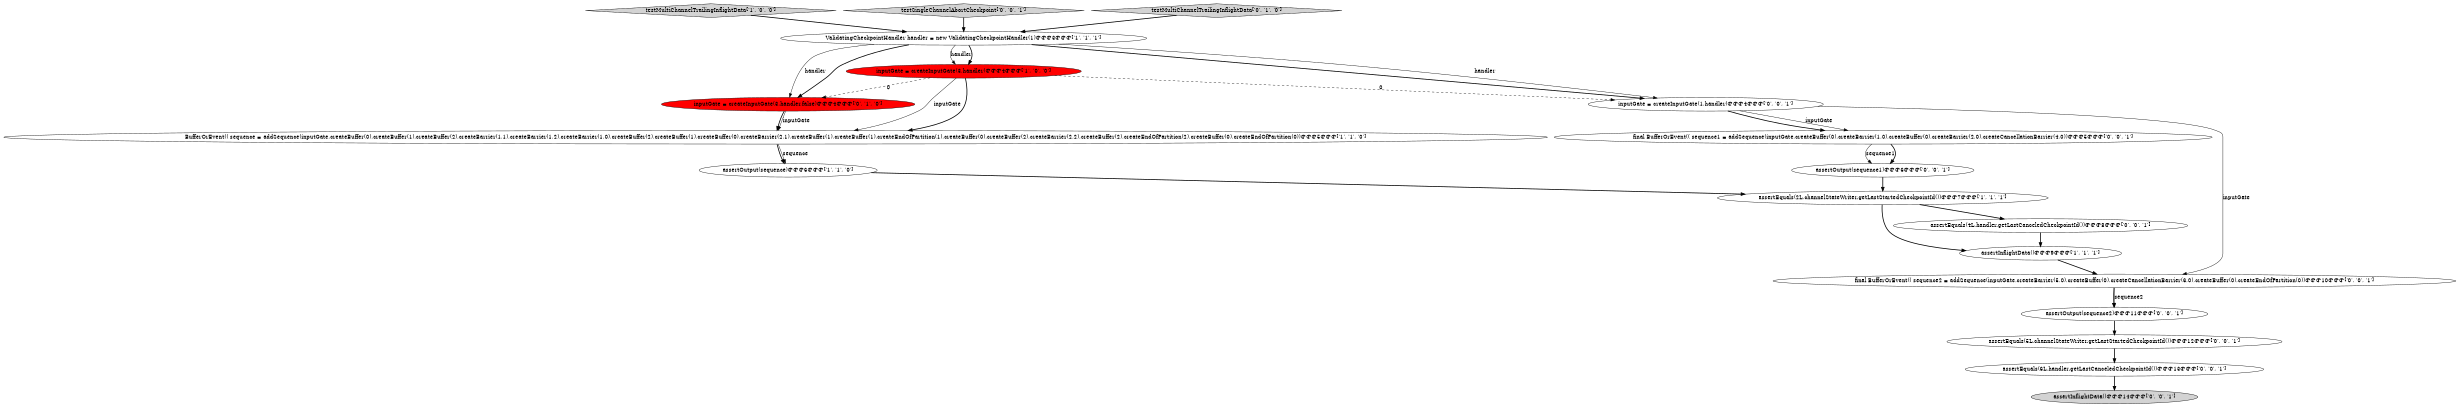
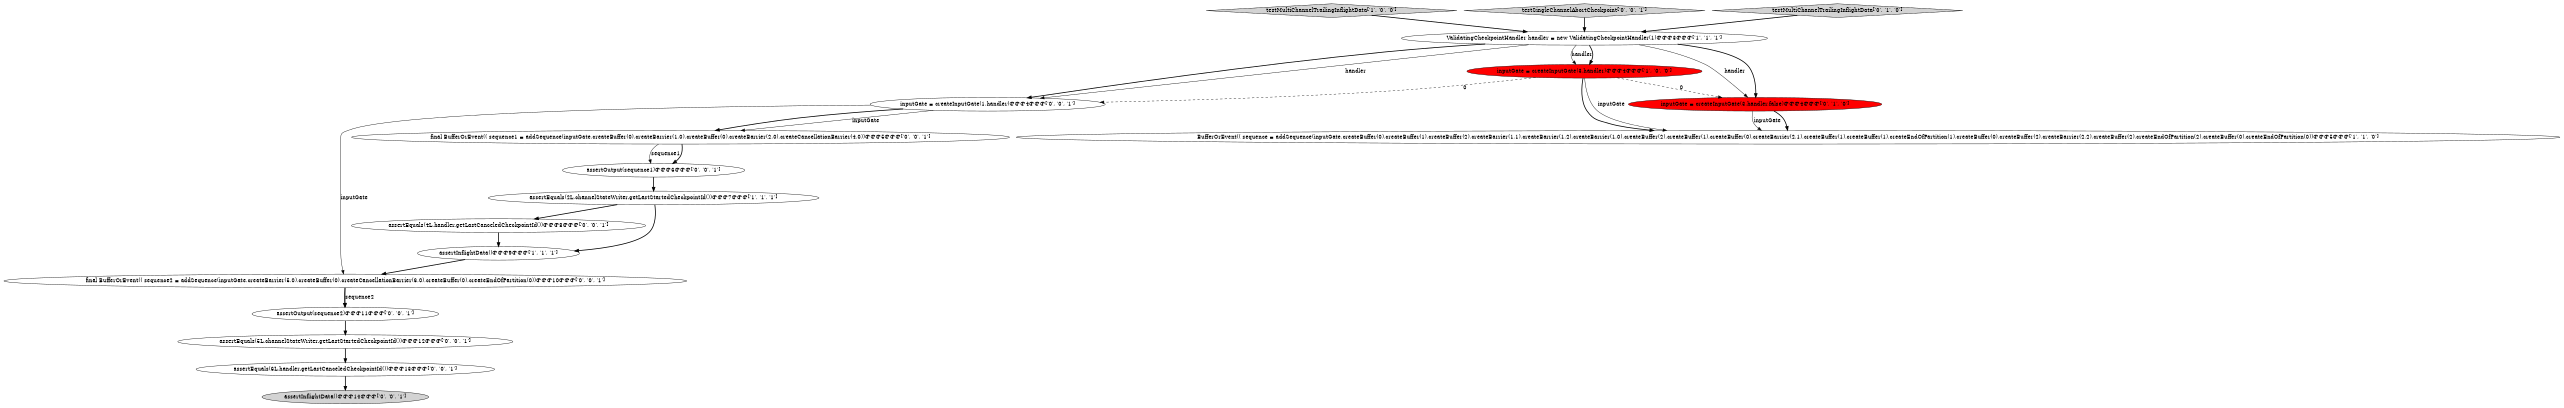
  digraph {
    node [fillcolor=white shape=ellipse style=filled]
    edge [style=bold]
-   n1 [label="assertOutput(sequence)@@@6@@@['1', '1', '0']"]
    n2 [label="assertEquals(2L,channelStateWriter.getLastStartedCheckpointId())@@@7@@@['1', '1', '1']"]
    n3 [label="assertOutput(sequence1)@@@6@@@['0', '0', '1']"]
    n4 [label="assertEquals(4L,handler.getLastCanceledCheckpointId())@@@8@@@['0', '0', '1']"]
    n5 [label="assertInflightData()@@@9@@@['1', '1', '1']"]
    n6 [label="ValidatingCheckpointHandler handler = new ValidatingCheckpointHandler(1)@@@3@@@['1', '1', '1']"]
    n7 [label="inputGate = createInputGate(1,handler)@@@4@@@['0', '0', '1']"]
    n8 [fillcolor=red label="inputGate = createInputGate(3,handler,false)@@@4@@@['0', '1', '0']"]
    n9 [fillcolor=red label="inputGate = createInputGate(3,handler)@@@4@@@['1', '0', '0']"]
    n10 [label="final BufferOrEvent(( sequence1 = addSequence(inputGate,createBuffer(0),createBarrier(1,0),createBuffer(0),createBarrier(2,0),createCancellationBarrier(4,0))@@@5@@@['0', '0', '1']"]
    n11 [label="final BufferOrEvent(( sequence2 = addSequence(inputGate,createBarrier(5,0),createBuffer(0),createCancellationBarrier(6,0),createBuffer(0),createEndOfPartition(0))@@@10@@@['0', '0', '1']"]
    n12 [label="BufferOrEvent(( sequence = addSequence(inputGate,createBuffer(0),createBuffer(1),createBuffer(2),createBarrier(1,1),createBarrier(1,2),createBarrier(1,0),createBuffer(2),createBuffer(1),createBuffer(0),createBarrier(2,1),createBuffer(1),createBuffer(1),createEndOfPartition(1),createBuffer(0),createBuffer(2),createBarrier(2,2),createBuffer(2),createEndOfPartition(2),createBuffer(0),createEndOfPartition(0))@@@5@@@['1', '1', '0']"]
    n13 [fillcolor=lightgray label="testMultiChannelTrailingInflightData['1', '0', '0']" shape=diamond]
    n14 [fillcolor=lightgray label="testSingleChannelAbortCheckpoint['0', '0', '1']" shape=diamond]
    n15 [label="assertOutput(sequence2)@@@11@@@['0', '0', '1']"]
    n16 [label="assertEquals(5L,channelStateWriter.getLastStartedCheckpointId())@@@12@@@['0', '0', '1']"]
    n17 [label="assertEquals(6L,handler.getLastCanceledCheckpointId())@@@13@@@['0', '0', '1']"]
    n18 [fillcolor=lightgray label="assertInflightData()@@@14@@@['0', '0', '1']"]
    n19 [fillcolor=lightgray label="testMultiChannelTrailingInflightData['0', '1', '0']" shape=diamond]
-   n1 -> n2
    n2 -> n4
    n2 -> n5
    n3 -> n2
    n4 -> n5
    n5 -> n11
    n6 -> n7
    n6 -> n7 [label=handler style=solid]
    n6 -> n8 [label=handler style=solid]
    n6 -> n8
    n6 -> n9 [label=handler style=solid]
    n6 -> n9
    n7 -> n10
    n7 -> n10 [label=inputGate style=solid]
    n7 -> n11 [label=inputGate style=solid]
    n8 -> n12
    n8 -> n12 [label=inputGate style=solid]
    n9 -> n7 [label=0 style=dashed]
    n9 -> n8 [label=0 style=dashed]
    n9 -> n12 [label=inputGate style=solid]
    n9 -> n12
    n10 -> n3 [label=sequence1 style=solid]
    n10 -> n3
    n11 -> n15
    n11 -> n15 [label=sequence2 style=solid]
-   n12 -> n1
-   n12 -> n1 [label=sequence style=solid]
    n13 -> n6
    n14 -> n6
    n15 -> n16
    n16 -> n17
    n17 -> n18
    n19 -> n6
  }
